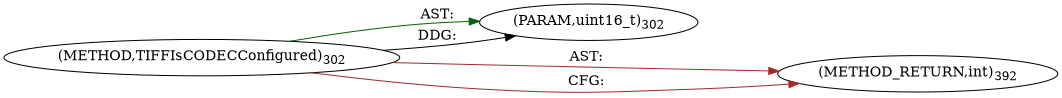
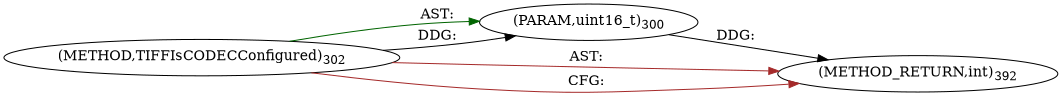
  digraph {
    rankdir=LR
    edge [color=black]
    n1 [label=<(METHOD,TIFFIsCODECConfigured)<SUB>302</SUB>>]
-   n2 [label=<(PARAM,uint16_t)<SUB>302</SUB>>]
+   n2 [label=<(PARAM,uint16_t)<SUB>300</SUB>>]
    n3 [label=<(METHOD_RETURN,int)<SUB>392</SUB>>]
    n1 -> n2 [color=darkgreen label="AST: "]
    n1 -> n2 [label="DDG: "]
    n1 -> n3 [color=brown label="AST: "]
    n1 -> n3 [color=brown label="CFG: "]
+   n2 -> n3 [label="DDG: "]
  }
